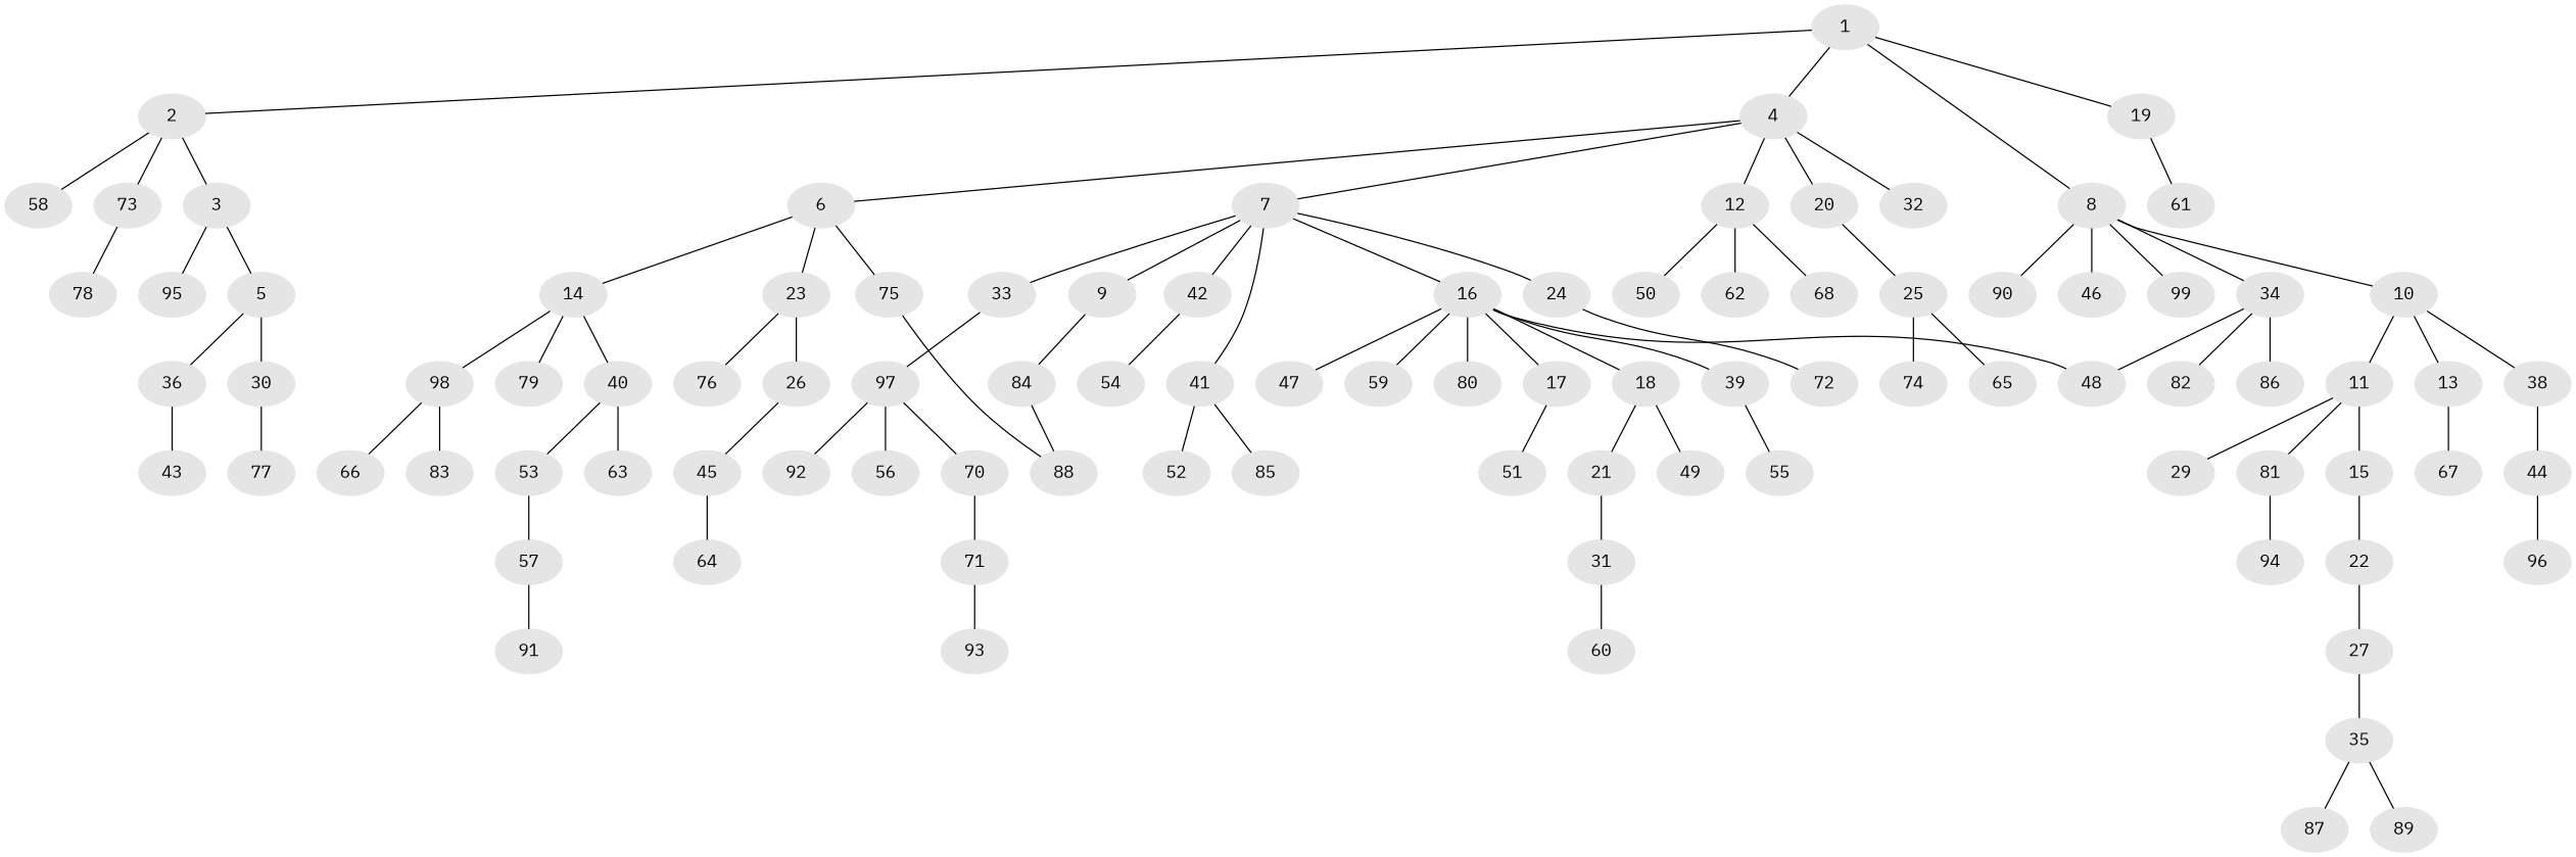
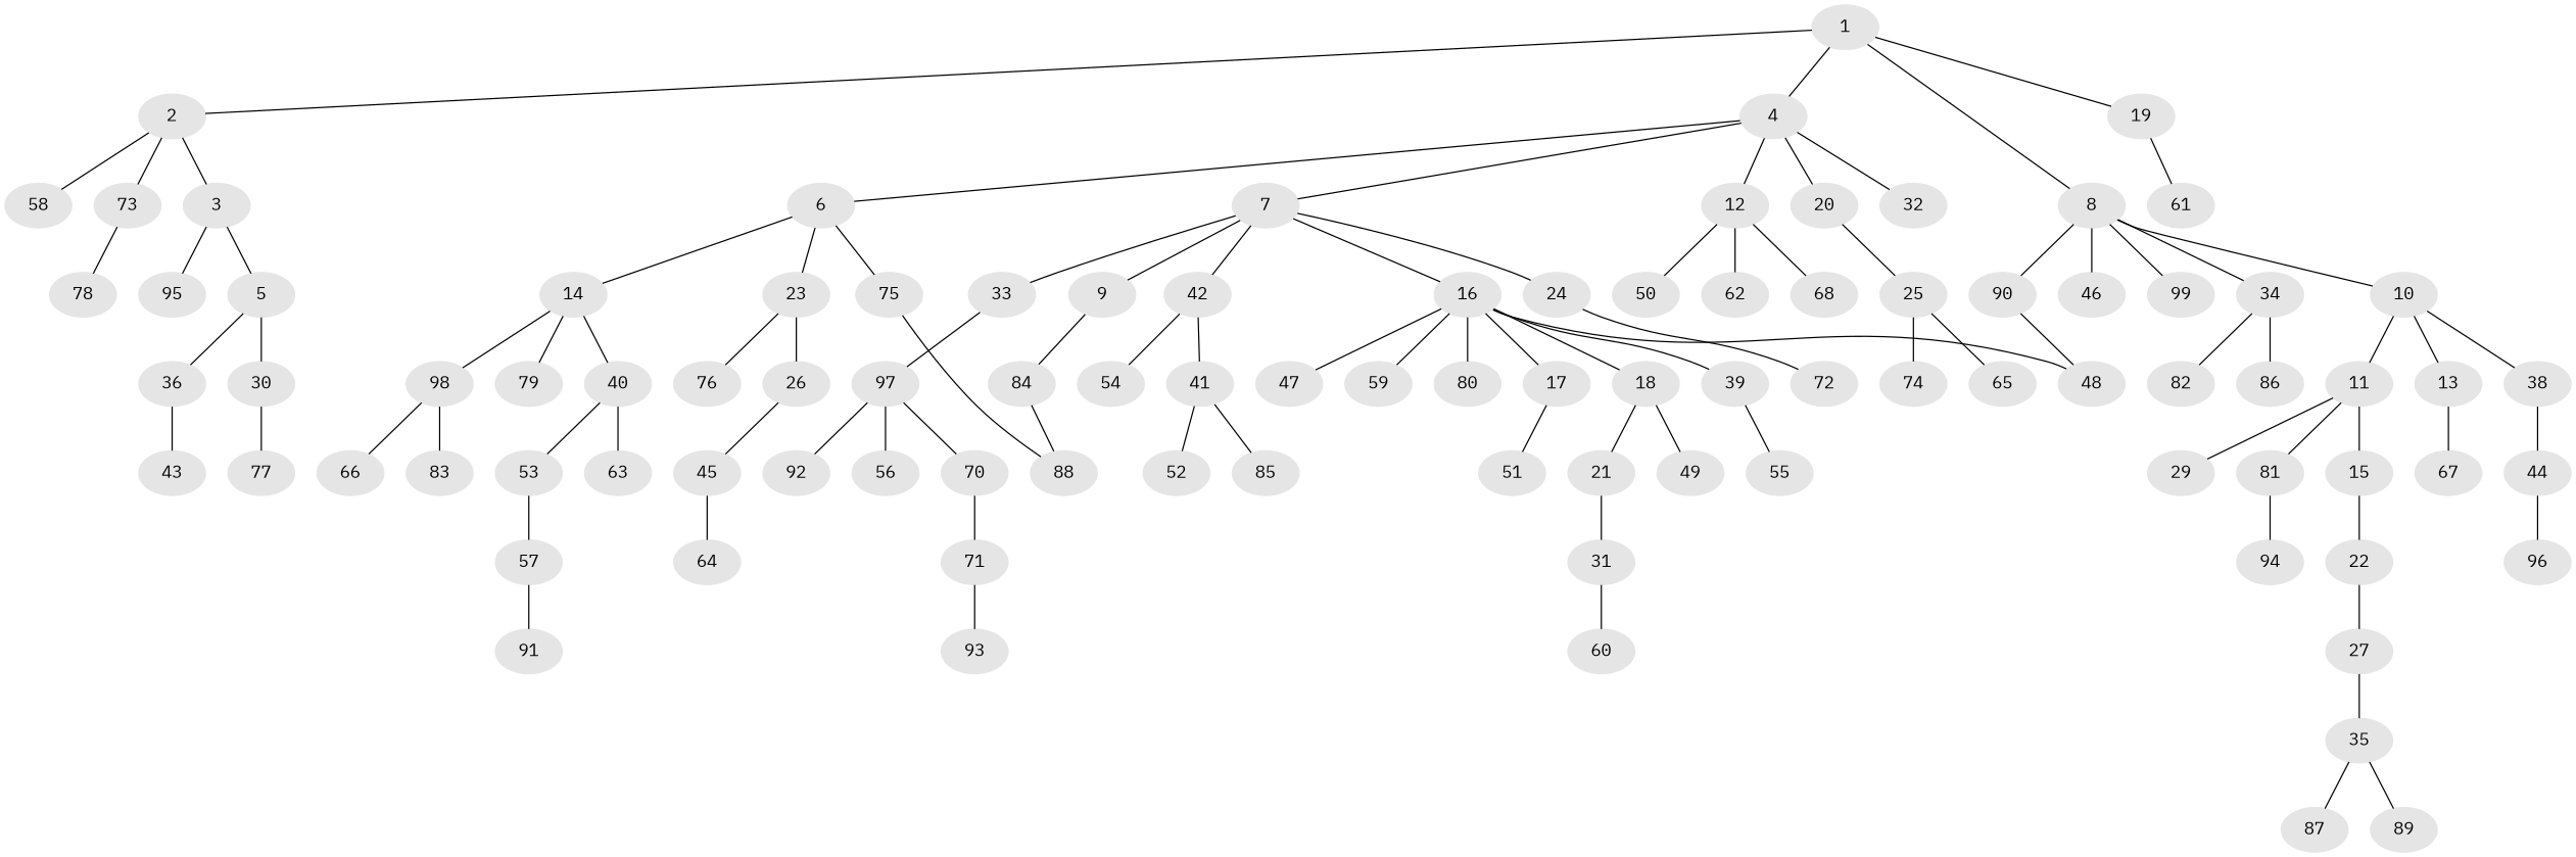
  graph {
    fontname="IBM Plex Mono"
    node [color=gray90 fontname="IBM Plex Mono" style=filled]
    edge [fontname="IBM Plex Mono"]
    1
    2
    4
    8
    19
    3
    58
    73
    6
    7
    12
    20
    32
    10
    34
    46
    n17 [label=99]
    90
    61
    5
    95
    78
    30
    36
    14
    23
    75
    9
    16
    24
    33
    41
    42
    50
    62
    68
    25
    77
    43
    n40 [label=98]
    79
    40
    26
    76
    88
    84
    17
    18
    39
    47
    48
    59
    80
    72
    n55 [label=97]
    52
    85
    54
    11
    13
    38
    82
    86
    15
    29
    81
    67
    44
    22
    94
    66
    83
    27
    51
    21
    49
    55
    31
    65
    74
    60
    35
    45
    64
    87
    89
    53
    63
    56
    70
    92
    71
    96
    57
    91
    93
    1 -- 2
    1 -- 4
    1 -- 8
    1 -- 19
    2 -- 3
    2 -- 58
    2 -- 73
    4 -- 6
    4 -- 7
    4 -- 12
    4 -- 20
    4 -- 32
    8 -- 10
    8 -- 34
    8 -- 46
    8 -- n17
    8 -- 90
    19 -- 61
    3 -- 5
    3 -- 95
    73 -- 78
    6 -- 14
    6 -- 23
    6 -- 75
    7 -- 9
    7 -- 16
    7 -- 24
    7 -- 33
-   7 -- 41
+   42 -- 41
    7 -- 42
    12 -- 50
    12 -- 62
    12 -- 68
    20 -- 25
    10 -- 11
    10 -- 13
    10 -- 38
-   34 -- 48
+   90 -- 48
    34 -- 82
    34 -- 86
    5 -- 30
    5 -- 36
    30 -- 77
    36 -- 43
    14 -- n40
    14 -- 79
    14 -- 40
    23 -- 26
    23 -- 76
    75 -- 88
    9 -- 84
    16 -- 17
    16 -- 18
    16 -- 39
    16 -- 47
    16 -- 48
    16 -- 59
    16 -- 80
    24 -- 72
    33 -- n55
    41 -- 52
    41 -- 85
    42 -- 54
    25 -- 65
    25 -- 74
    n40 -- 66
    n40 -- 83
    40 -- 53
    40 -- 63
    26 -- 45
    84 -- 88
    17 -- 51
    18 -- 21
    18 -- 49
    39 -- 55
    n55 -- 56
    n55 -- 70
    n55 -- 92
    11 -- 15
    11 -- 29
    11 -- 81
    13 -- 67
    38 -- 44
    15 -- 22
    81 -- 94
    44 -- 96
    22 -- 27
    27 -- 35
    21 -- 31
    31 -- 60
    35 -- 87
    35 -- 89
    45 -- 64
    53 -- 57
    70 -- 71
    71 -- 93
    57 -- 91
  }
